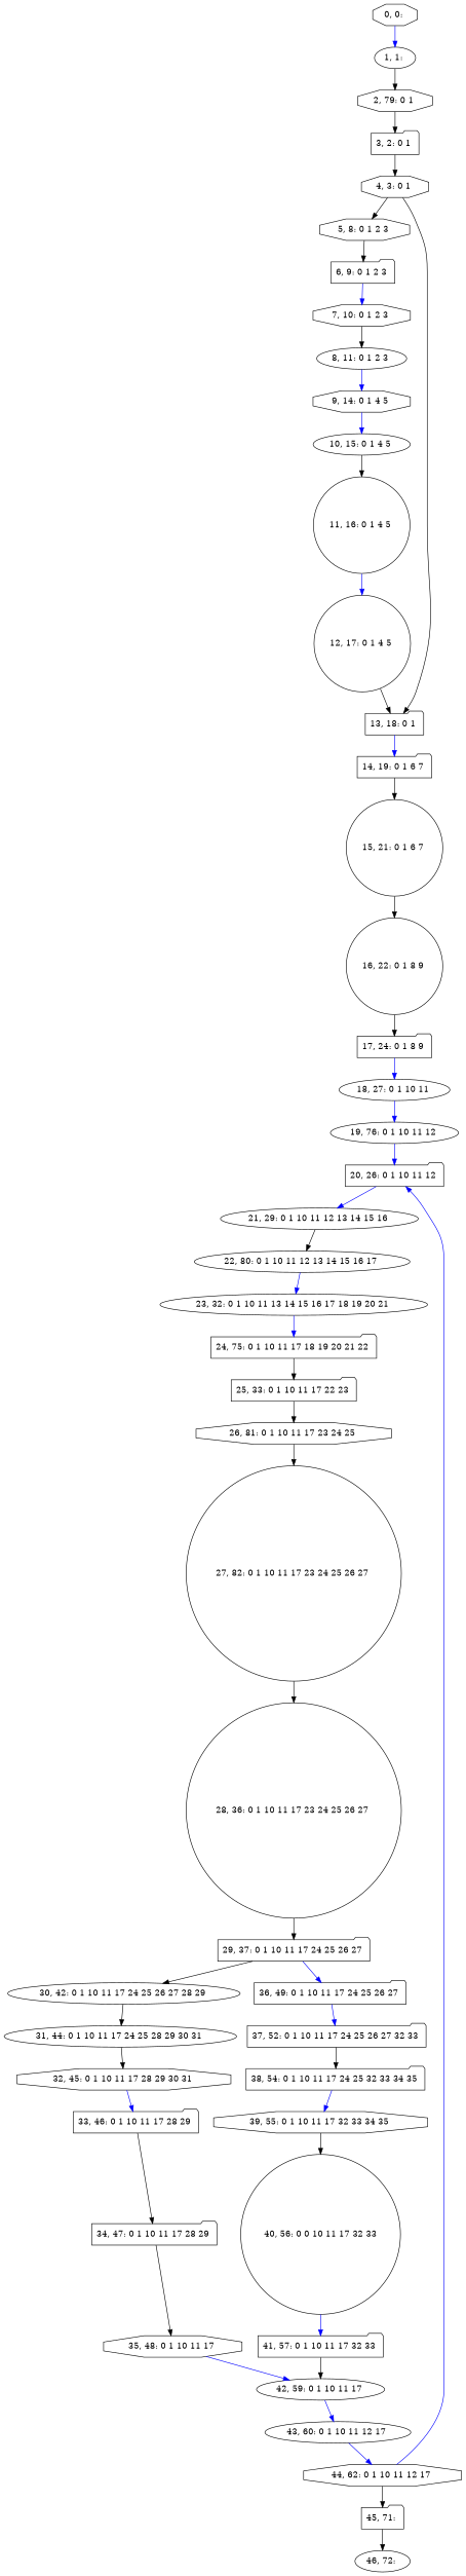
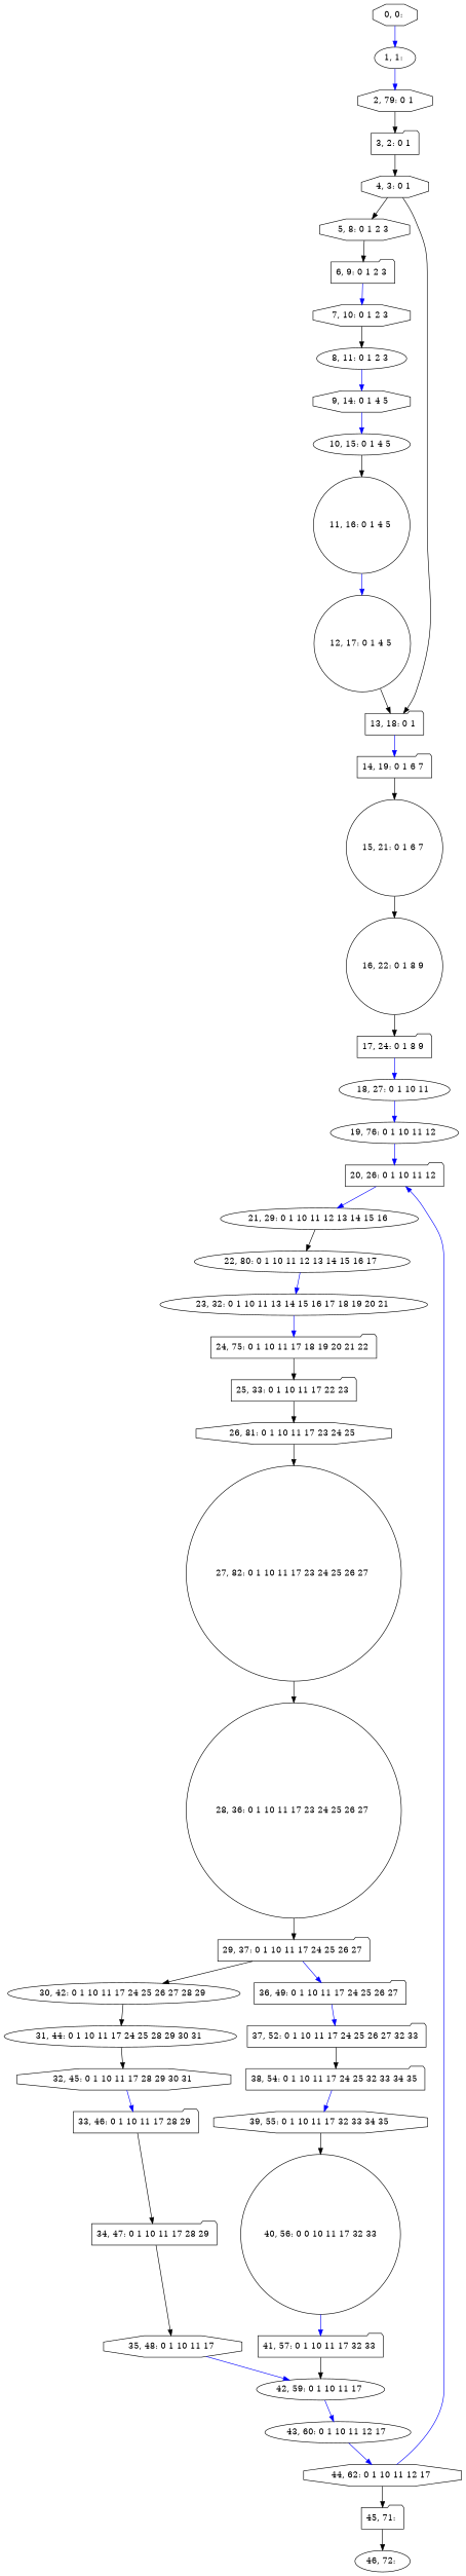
  digraph {
    node [shape=folder]
    edge [color=black]
    n1 [label="0, 0: " shape=octagon]
    n2 [label="1, 1: " shape=ellipse]
    n3 [label="2, 79: 0 1 " shape=octagon]
    n4 [label="3, 2: 0 1 "]
    n5 [label="4, 3: 0 1 " shape=octagon]
    n6 [label="5, 8: 0 1 2 3 " shape=octagon]
    n7 [label="13, 18: 0 1 "]
    n8 [label="6, 9: 0 1 2 3 "]
    n9 [label="14, 19: 0 1 6 7 "]
    n10 [label="7, 10: 0 1 2 3 " shape=octagon]
    n11 [label="8, 11: 0 1 2 3 " shape=ellipse]
    n12 [label="9, 14: 0 1 4 5 " shape=octagon]
    n13 [label="10, 15: 0 1 4 5 " shape=ellipse]
    n14 [label="11, 16: 0 1 4 5 " shape=circle]
    n15 [label="12, 17: 0 1 4 5 " shape=circle]
    n16 [label="15, 21: 0 1 6 7 " shape=circle]
    n17 [label="16, 22: 0 1 8 9 " shape=circle]
    n18 [label="17, 24: 0 1 8 9 "]
    n19 [label="18, 27: 0 1 10 11 " shape=ellipse]
    n20 [label="19, 76: 0 1 10 11 12 " shape=ellipse]
    n21 [label="20, 26: 0 1 10 11 12 "]
    n22 [label="21, 29: 0 1 10 11 12 13 14 15 16 " shape=ellipse]
    n23 [label="22, 80: 0 1 10 11 12 13 14 15 16 17 " shape=ellipse]
    n24 [label="23, 32: 0 1 10 11 13 14 15 16 17 18 19 20 21 " shape=ellipse]
    n25 [label="24, 75: 0 1 10 11 17 18 19 20 21 22 "]
    n26 [label="25, 33: 0 1 10 11 17 22 23 "]
    n27 [label="26, 81: 0 1 10 11 17 23 24 25 " shape=octagon]
    n28 [label="27, 82: 0 1 10 11 17 23 24 25 26 27 " shape=circle]
    n29 [label="28, 36: 0 1 10 11 17 23 24 25 26 27 " shape=circle]
    n30 [label="29, 37: 0 1 10 11 17 24 25 26 27 "]
    n31 [label="30, 42: 0 1 10 11 17 24 25 26 27 28 29 " shape=ellipse]
    n32 [label="36, 49: 0 1 10 11 17 24 25 26 27 "]
    n33 [label="31, 44: 0 1 10 11 17 24 25 28 29 30 31 " shape=ellipse]
    n34 [label="37, 52: 0 1 10 11 17 24 25 26 27 32 33 "]
    n35 [label="32, 45: 0 1 10 11 17 28 29 30 31 " shape=octagon]
    n36 [label="33, 46: 0 1 10 11 17 28 29 "]
    n37 [label="34, 47: 0 1 10 11 17 28 29 "]
    n38 [label="35, 48: 0 1 10 11 17 " shape=octagon]
    n39 [label="42, 59: 0 1 10 11 17 " shape=ellipse]
    n40 [label="43, 60: 0 1 10 11 12 17 " shape=ellipse]
    n41 [label="38, 54: 0 1 10 11 17 24 25 32 33 34 35 "]
    n42 [label="39, 55: 0 1 10 11 17 32 33 34 35 " shape=octagon]
    n43 [label="40, 56: 0 0 10 11 17 32 33" shape=circle]
    n44 [label="41, 57: 0 1 10 11 17 32 33 "]
    n45 [label="44, 62: 0 1 10 11 12 17 " shape=octagon]
    n46 [label="45, 71: "]
    n47 [label="46, 72: " shape=ellipse]
    n1 -> n2 [color=blue]
-   n2 -> n3
+   n2 -> n3 [color=blue]
    n3 -> n4
    n4 -> n5
    n5 -> n6
    n5 -> n7
    n6 -> n8
    n7 -> n9 [color=blue]
    n8 -> n10 [color=blue]
    n9 -> n16
    n10 -> n11
    n11 -> n12 [color=blue]
    n12 -> n13 [color=blue]
    n13 -> n14
    n14 -> n15 [color=blue]
    n15 -> n7
    n16 -> n17
    n17 -> n18
    n18 -> n19 [color=blue]
    n19 -> n20 [color=blue]
    n20 -> n21 [color=blue]
    n21 -> n22 [color=blue]
    n22 -> n23
    n23 -> n24 [color=blue]
    n24 -> n25 [color=blue]
    n25 -> n26
    n26 -> n27
    n27 -> n28
    n28 -> n29
    n29 -> n30
    n30 -> n31
    n30 -> n32 [color=blue]
    n31 -> n33
    n32 -> n34 [color=blue]
    n33 -> n35
    n34 -> n41
    n35 -> n36 [color=blue]
    n36 -> n37
    n37 -> n38
    n38 -> n39 [color=blue]
    n39 -> n40 [color=blue]
    n40 -> n45 [color=blue]
    n41 -> n42 [color=blue]
    n42 -> n43
    n43 -> n44 [color=blue]
    n44 -> n39
    n45 -> n21 [color=blue]
    n45 -> n46
    n46 -> n47
  }
